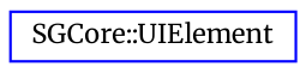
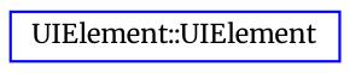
  digraph {
    rankdir=TB
    fontname=Merriweather
-   n1 [color=blue fillcolor=white fontname=Merriweather fontsize=10 height=0.2 label="SGCore::UIElement" shape=record style=filled width=0.4]
+   n1 [color=blue fillcolor=white fontname=Merriweather fontsize=10 height=0.2 label="UIElement::UIElement" shape=record style=filled width=0.4]
  }
